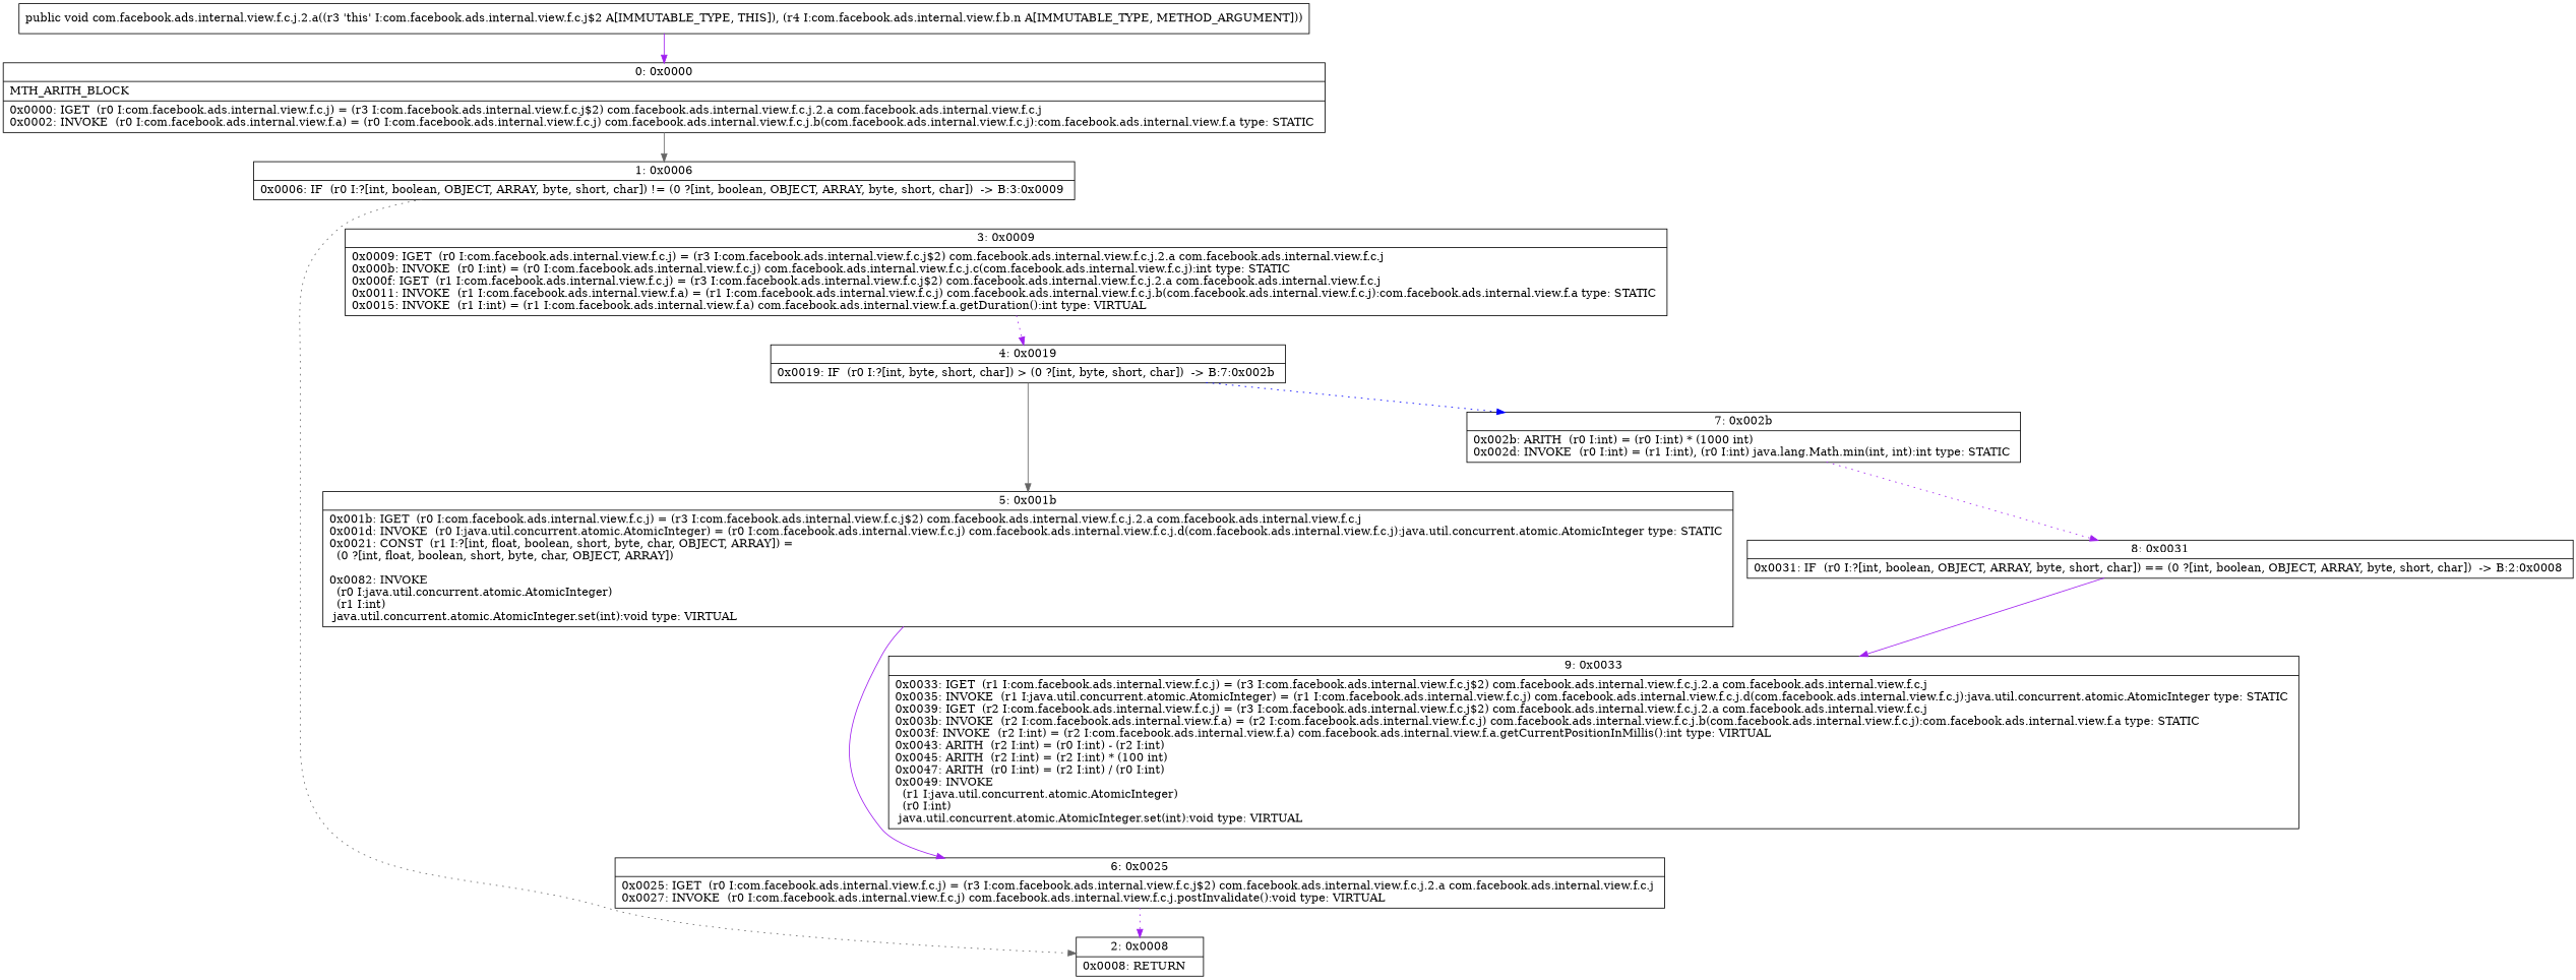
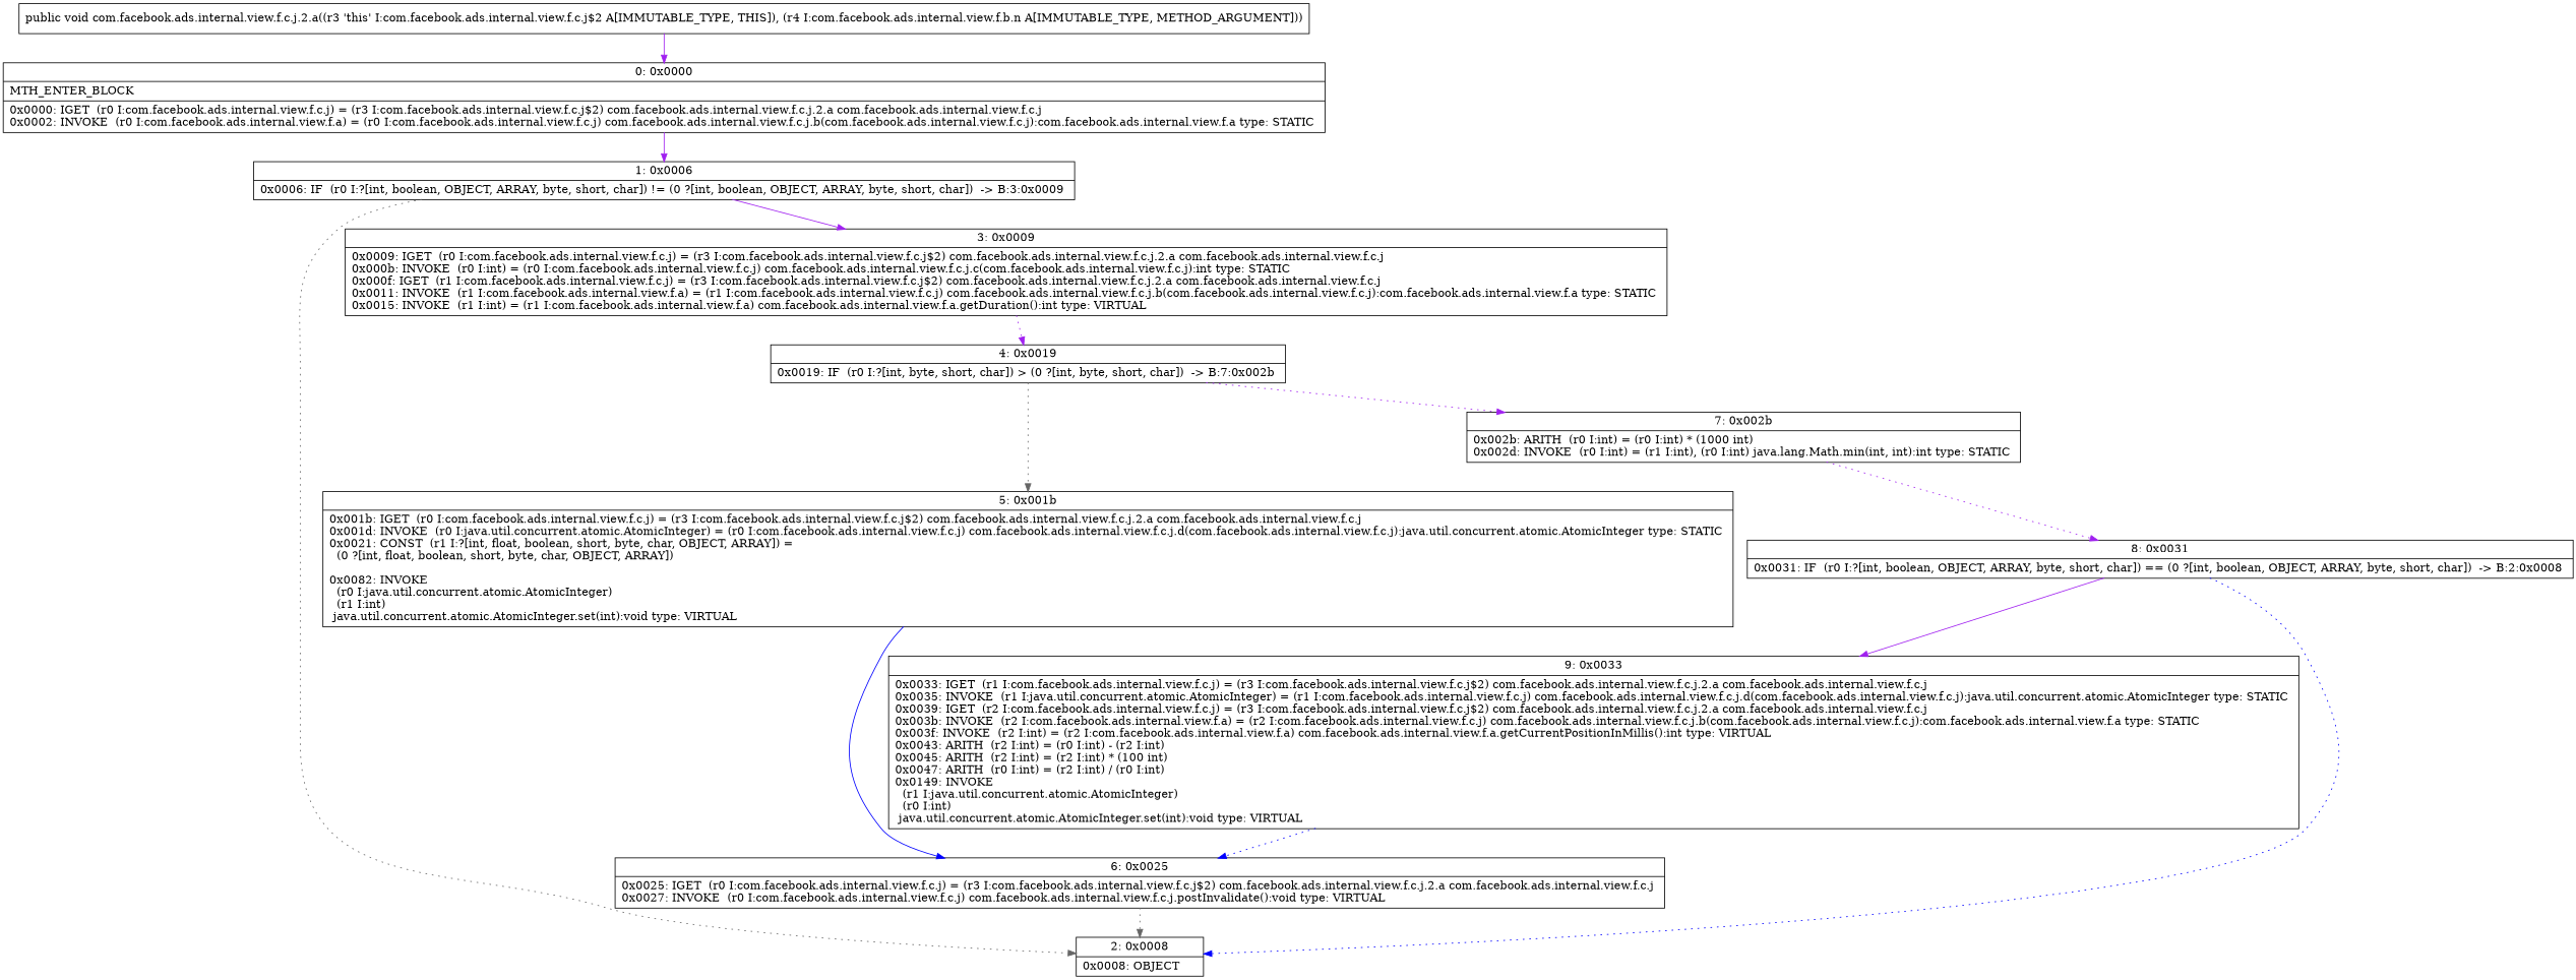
  digraph {
    node [shape=record]
    edge [color=purple style=dotted]
-   n1 [label="{0\:\ 0x0000|MTH_ARITH_BLOCK\l|0x0000: IGET  (r0 I:com.facebook.ads.internal.view.f.c.j) = (r3 I:com.facebook.ads.internal.view.f.c.j$2) com.facebook.ads.internal.view.f.c.j.2.a com.facebook.ads.internal.view.f.c.j \l0x0002: INVOKE  (r0 I:com.facebook.ads.internal.view.f.a) = (r0 I:com.facebook.ads.internal.view.f.c.j) com.facebook.ads.internal.view.f.c.j.b(com.facebook.ads.internal.view.f.c.j):com.facebook.ads.internal.view.f.a type: STATIC \l}"]
+   n1 [label="{0\:\ 0x0000|MTH_ENTER_BLOCK\l|0x0000: IGET  (r0 I:com.facebook.ads.internal.view.f.c.j) = (r3 I:com.facebook.ads.internal.view.f.c.j$2) com.facebook.ads.internal.view.f.c.j.2.a com.facebook.ads.internal.view.f.c.j \l0x0002: INVOKE  (r0 I:com.facebook.ads.internal.view.f.a) = (r0 I:com.facebook.ads.internal.view.f.c.j) com.facebook.ads.internal.view.f.c.j.b(com.facebook.ads.internal.view.f.c.j):com.facebook.ads.internal.view.f.a type: STATIC \l}"]
    n2 [label="{1\:\ 0x0006|0x0006: IF  (r0 I:?[int, boolean, OBJECT, ARRAY, byte, short, char]) != (0 ?[int, boolean, OBJECT, ARRAY, byte, short, char])  \-\> B:3:0x0009 \l}"]
-   n3 [label="{2\:\ 0x0008|0x0008: RETURN   \l}"]
+   n3 [label="{2\:\ 0x0008|0x0008: OBJECT   \l}"]
    n4 [label="{3\:\ 0x0009|0x0009: IGET  (r0 I:com.facebook.ads.internal.view.f.c.j) = (r3 I:com.facebook.ads.internal.view.f.c.j$2) com.facebook.ads.internal.view.f.c.j.2.a com.facebook.ads.internal.view.f.c.j \l0x000b: INVOKE  (r0 I:int) = (r0 I:com.facebook.ads.internal.view.f.c.j) com.facebook.ads.internal.view.f.c.j.c(com.facebook.ads.internal.view.f.c.j):int type: STATIC \l0x000f: IGET  (r1 I:com.facebook.ads.internal.view.f.c.j) = (r3 I:com.facebook.ads.internal.view.f.c.j$2) com.facebook.ads.internal.view.f.c.j.2.a com.facebook.ads.internal.view.f.c.j \l0x0011: INVOKE  (r1 I:com.facebook.ads.internal.view.f.a) = (r1 I:com.facebook.ads.internal.view.f.c.j) com.facebook.ads.internal.view.f.c.j.b(com.facebook.ads.internal.view.f.c.j):com.facebook.ads.internal.view.f.a type: STATIC \l0x0015: INVOKE  (r1 I:int) = (r1 I:com.facebook.ads.internal.view.f.a) com.facebook.ads.internal.view.f.a.getDuration():int type: VIRTUAL \l}"]
    n5 [label="{4\:\ 0x0019|0x0019: IF  (r0 I:?[int, byte, short, char]) \> (0 ?[int, byte, short, char])  \-\> B:7:0x002b \l}"]
    n6 [label="{5\:\ 0x001b|0x001b: IGET  (r0 I:com.facebook.ads.internal.view.f.c.j) = (r3 I:com.facebook.ads.internal.view.f.c.j$2) com.facebook.ads.internal.view.f.c.j.2.a com.facebook.ads.internal.view.f.c.j \l0x001d: INVOKE  (r0 I:java.util.concurrent.atomic.AtomicInteger) = (r0 I:com.facebook.ads.internal.view.f.c.j) com.facebook.ads.internal.view.f.c.j.d(com.facebook.ads.internal.view.f.c.j):java.util.concurrent.atomic.AtomicInteger type: STATIC \l0x0021: CONST  (r1 I:?[int, float, boolean, short, byte, char, OBJECT, ARRAY]) = \l  (0 ?[int, float, boolean, short, byte, char, OBJECT, ARRAY])\l \l0x0082: INVOKE  \l  (r0 I:java.util.concurrent.atomic.AtomicInteger)\l  (r1 I:int)\l java.util.concurrent.atomic.AtomicInteger.set(int):void type: VIRTUAL \l}"]
    n7 [label="{7\:\ 0x002b|0x002b: ARITH  (r0 I:int) = (r0 I:int) * (1000 int) \l0x002d: INVOKE  (r0 I:int) = (r1 I:int), (r0 I:int) java.lang.Math.min(int, int):int type: STATIC \l}"]
    n8 [label="{6\:\ 0x0025|0x0025: IGET  (r0 I:com.facebook.ads.internal.view.f.c.j) = (r3 I:com.facebook.ads.internal.view.f.c.j$2) com.facebook.ads.internal.view.f.c.j.2.a com.facebook.ads.internal.view.f.c.j \l0x0027: INVOKE  (r0 I:com.facebook.ads.internal.view.f.c.j) com.facebook.ads.internal.view.f.c.j.postInvalidate():void type: VIRTUAL \l}"]
    n9 [label="{8\:\ 0x0031|0x0031: IF  (r0 I:?[int, boolean, OBJECT, ARRAY, byte, short, char]) == (0 ?[int, boolean, OBJECT, ARRAY, byte, short, char])  \-\> B:2:0x0008 \l}"]
-   n10 [label="{9\:\ 0x0033|0x0033: IGET  (r1 I:com.facebook.ads.internal.view.f.c.j) = (r3 I:com.facebook.ads.internal.view.f.c.j$2) com.facebook.ads.internal.view.f.c.j.2.a com.facebook.ads.internal.view.f.c.j \l0x0035: INVOKE  (r1 I:java.util.concurrent.atomic.AtomicInteger) = (r1 I:com.facebook.ads.internal.view.f.c.j) com.facebook.ads.internal.view.f.c.j.d(com.facebook.ads.internal.view.f.c.j):java.util.concurrent.atomic.AtomicInteger type: STATIC \l0x0039: IGET  (r2 I:com.facebook.ads.internal.view.f.c.j) = (r3 I:com.facebook.ads.internal.view.f.c.j$2) com.facebook.ads.internal.view.f.c.j.2.a com.facebook.ads.internal.view.f.c.j \l0x003b: INVOKE  (r2 I:com.facebook.ads.internal.view.f.a) = (r2 I:com.facebook.ads.internal.view.f.c.j) com.facebook.ads.internal.view.f.c.j.b(com.facebook.ads.internal.view.f.c.j):com.facebook.ads.internal.view.f.a type: STATIC \l0x003f: INVOKE  (r2 I:int) = (r2 I:com.facebook.ads.internal.view.f.a) com.facebook.ads.internal.view.f.a.getCurrentPositionInMillis():int type: VIRTUAL \l0x0043: ARITH  (r2 I:int) = (r0 I:int) \- (r2 I:int) \l0x0045: ARITH  (r2 I:int) = (r2 I:int) * (100 int) \l0x0047: ARITH  (r0 I:int) = (r2 I:int) \/ (r0 I:int) \l0x0049: INVOKE  \l  (r1 I:java.util.concurrent.atomic.AtomicInteger)\l  (r0 I:int)\l java.util.concurrent.atomic.AtomicInteger.set(int):void type: VIRTUAL \l}"]
+   n10 [label="{9\:\ 0x0033|0x0033: IGET  (r1 I:com.facebook.ads.internal.view.f.c.j) = (r3 I:com.facebook.ads.internal.view.f.c.j$2) com.facebook.ads.internal.view.f.c.j.2.a com.facebook.ads.internal.view.f.c.j \l0x0035: INVOKE  (r1 I:java.util.concurrent.atomic.AtomicInteger) = (r1 I:com.facebook.ads.internal.view.f.c.j) com.facebook.ads.internal.view.f.c.j.d(com.facebook.ads.internal.view.f.c.j):java.util.concurrent.atomic.AtomicInteger type: STATIC \l0x0039: IGET  (r2 I:com.facebook.ads.internal.view.f.c.j) = (r3 I:com.facebook.ads.internal.view.f.c.j$2) com.facebook.ads.internal.view.f.c.j.2.a com.facebook.ads.internal.view.f.c.j \l0x003b: INVOKE  (r2 I:com.facebook.ads.internal.view.f.a) = (r2 I:com.facebook.ads.internal.view.f.c.j) com.facebook.ads.internal.view.f.c.j.b(com.facebook.ads.internal.view.f.c.j):com.facebook.ads.internal.view.f.a type: STATIC \l0x003f: INVOKE  (r2 I:int) = (r2 I:com.facebook.ads.internal.view.f.a) com.facebook.ads.internal.view.f.a.getCurrentPositionInMillis():int type: VIRTUAL \l0x0043: ARITH  (r2 I:int) = (r0 I:int) \- (r2 I:int) \l0x0045: ARITH  (r2 I:int) = (r2 I:int) * (100 int) \l0x0047: ARITH  (r0 I:int) = (r2 I:int) \/ (r0 I:int) \l0x0149: INVOKE  \l  (r1 I:java.util.concurrent.atomic.AtomicInteger)\l  (r0 I:int)\l java.util.concurrent.atomic.AtomicInteger.set(int):void type: VIRTUAL \l}"]
    n11 [label="{public void com.facebook.ads.internal.view.f.c.j.2.a((r3 'this' I:com.facebook.ads.internal.view.f.c.j$2 A[IMMUTABLE_TYPE, THIS]), (r4 I:com.facebook.ads.internal.view.f.b.n A[IMMUTABLE_TYPE, METHOD_ARGUMENT])) }"]
-   n1 -> n2 [color=gray40 style=solid]
+   n1 -> n2 [style=solid]
    n2 -> n3 [color=gray40]
+   n2 -> n4 [style=solid]
    n4 -> n5
-   n5 -> n6 [color=gray40 style=solid]
-   n5 -> n7 [color=blue]
-   n6 -> n8 [style=solid]
+   n5 -> n6 [color=gray40]
+   n5 -> n7
+   n6 -> n8 [color=blue style=solid]
    n7 -> n9
-   n8 -> n3
+   n8 -> n3 [color=gray40]
+   n9 -> n3 [color=blue]
    n9 -> n10 [style=solid]
+   n10 -> n8 [color=blue]
    n11 -> n1 [style=solid]
  }
